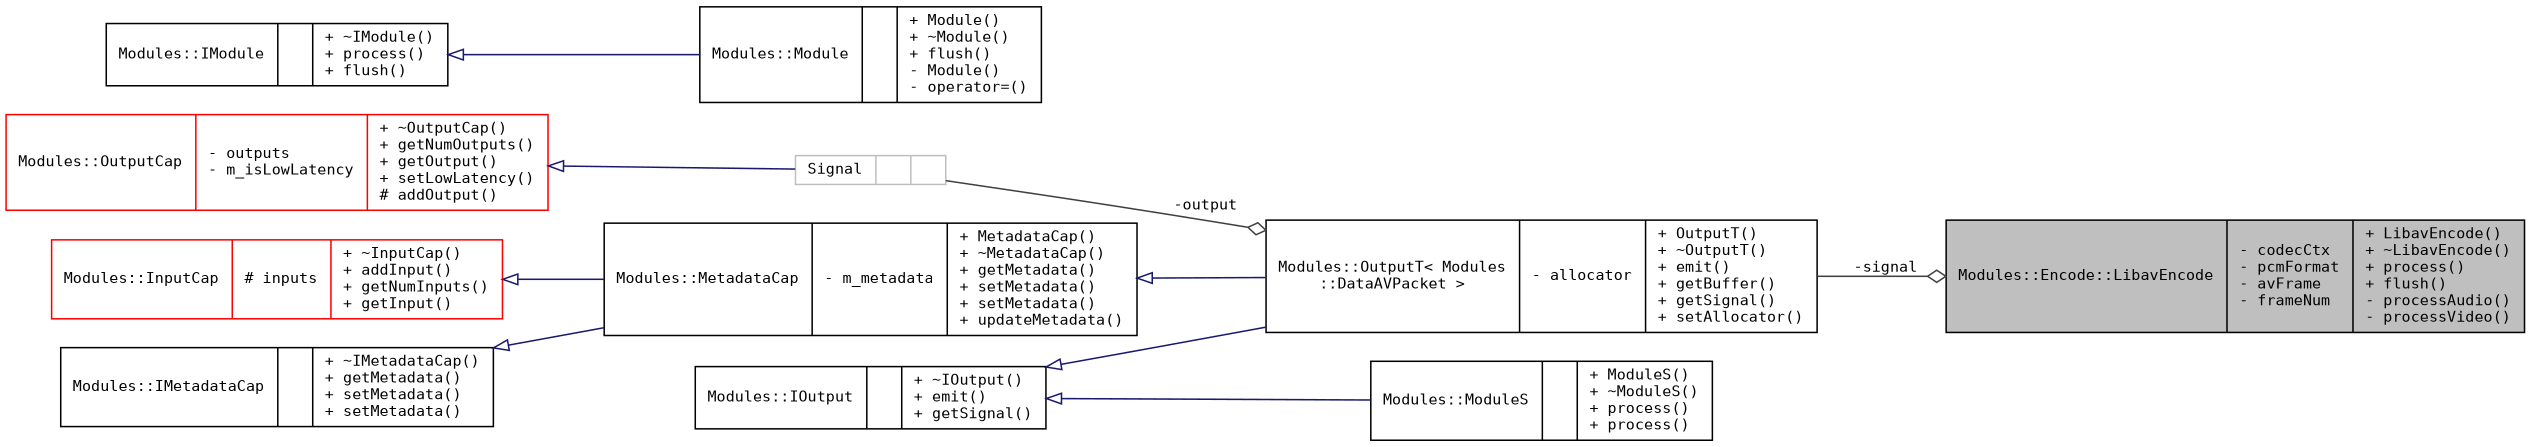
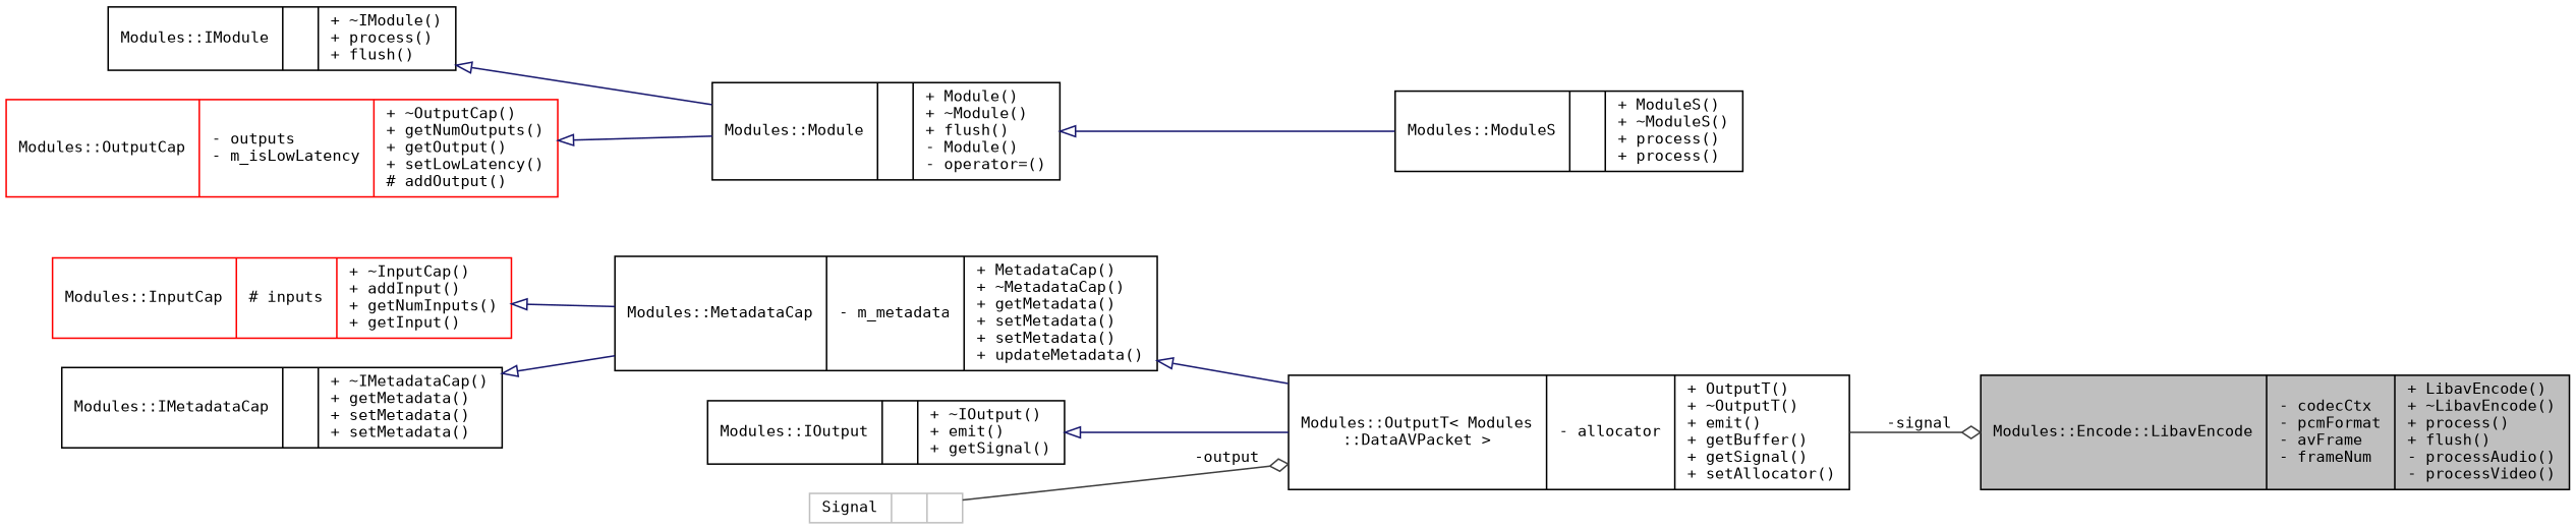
  digraph {
    fontname="DejaVu Sans Mono"
    rankdir=LR
    node [color=black fillcolor=white fontname="DejaVu Sans Mono" fontsize=10 shape=record style=filled]
    edge [arrowtail=onormal color=midnightblue dir=back fontname="DejaVu Sans Mono" fontsize=10 labelfontname=Helvetica labelfontsize=10 style=solid]
    n1 [fillcolor=grey75 fontcolor=black height=0.2 label="{Modules::Encode::LibavEncode\n|- codecCtx\l- pcmFormat\l- avFrame\l- frameNum\l|+ LibavEncode()\l+ ~LibavEncode()\l+ process()\l+ flush()\l- processAudio()\l- processVideo()\l}" width=0.4]
    n2 [height=0.2 label="{Modules::ModuleS\n||+ ModuleS()\l+ ~ModuleS()\l+ process()\l+ process()\l}" width=0.4]
    n3 [height=0.2 label="{Modules::Module\n||+ Module()\l+ ~Module()\l+ flush()\l- Module()\l- operator=()\l}" width=0.4]
    n4 [height=0.2 label="{Modules::IModule\n||+ ~IModule()\l+ process()\l+ flush()\l}" width=0.4]
    n5 [color=red height=0.2 label="{Modules::InputCap\n|# inputs\l|+ ~InputCap()\l+ addInput()\l+ getNumInputs()\l+ getInput()\l}" width=0.4]
    n6 [height=0.2 label="{Modules::MetadataCap\n|- m_metadata\l|+ MetadataCap()\l+ ~MetadataCap()\l+ getMetadata()\l+ setMetadata()\l+ setMetadata()\l+ updateMetadata()\l}" width=0.4]
    n7 [color=red height=0.2 label="{Modules::OutputCap\n|- outputs\l- m_isLowLatency\l|+ ~OutputCap()\l+ getNumOutputs()\l+ getOutput()\l+ setLowLatency()\l# addOutput()\l}" width=0.4]
    n8 [height=0.2 label="{Modules::OutputT\< Modules\l::DataAVPacket \>\n|- allocator\l|+ OutputT()\l+ ~OutputT()\l+ emit()\l+ getBuffer()\l+ getSignal()\l+ setAllocator()\l}" width=0.4]
    n9 [height=0.2 label="{Modules::IOutput\n||+ ~IOutput()\l+ emit()\l+ getSignal()\l}" width=0.4]
    n10 [height=0.2 label="{Modules::IMetadataCap\n||+ ~IMetadataCap()\l+ getMetadata()\l+ setMetadata()\l+ setMetadata()\l}" width=0.4]
    n11 [color=grey75 height=0.2 label="{Signal\n||}" width=0.4]
-   n9 -> n2
+   n3 -> n2
    n4 -> n3
    n5 -> n6
    n6 -> n8
-   n7 -> n11
+   n7 -> n3
    n8 -> n1 [arrowhead=odiamond color=grey25 label=" -signal" arrowtail="" dir=""]
    n9 -> n8
    n10 -> n6
    n11 -> n8 [arrowhead=odiamond color=grey25 label=" -output" arrowtail="" dir=""]
  }
